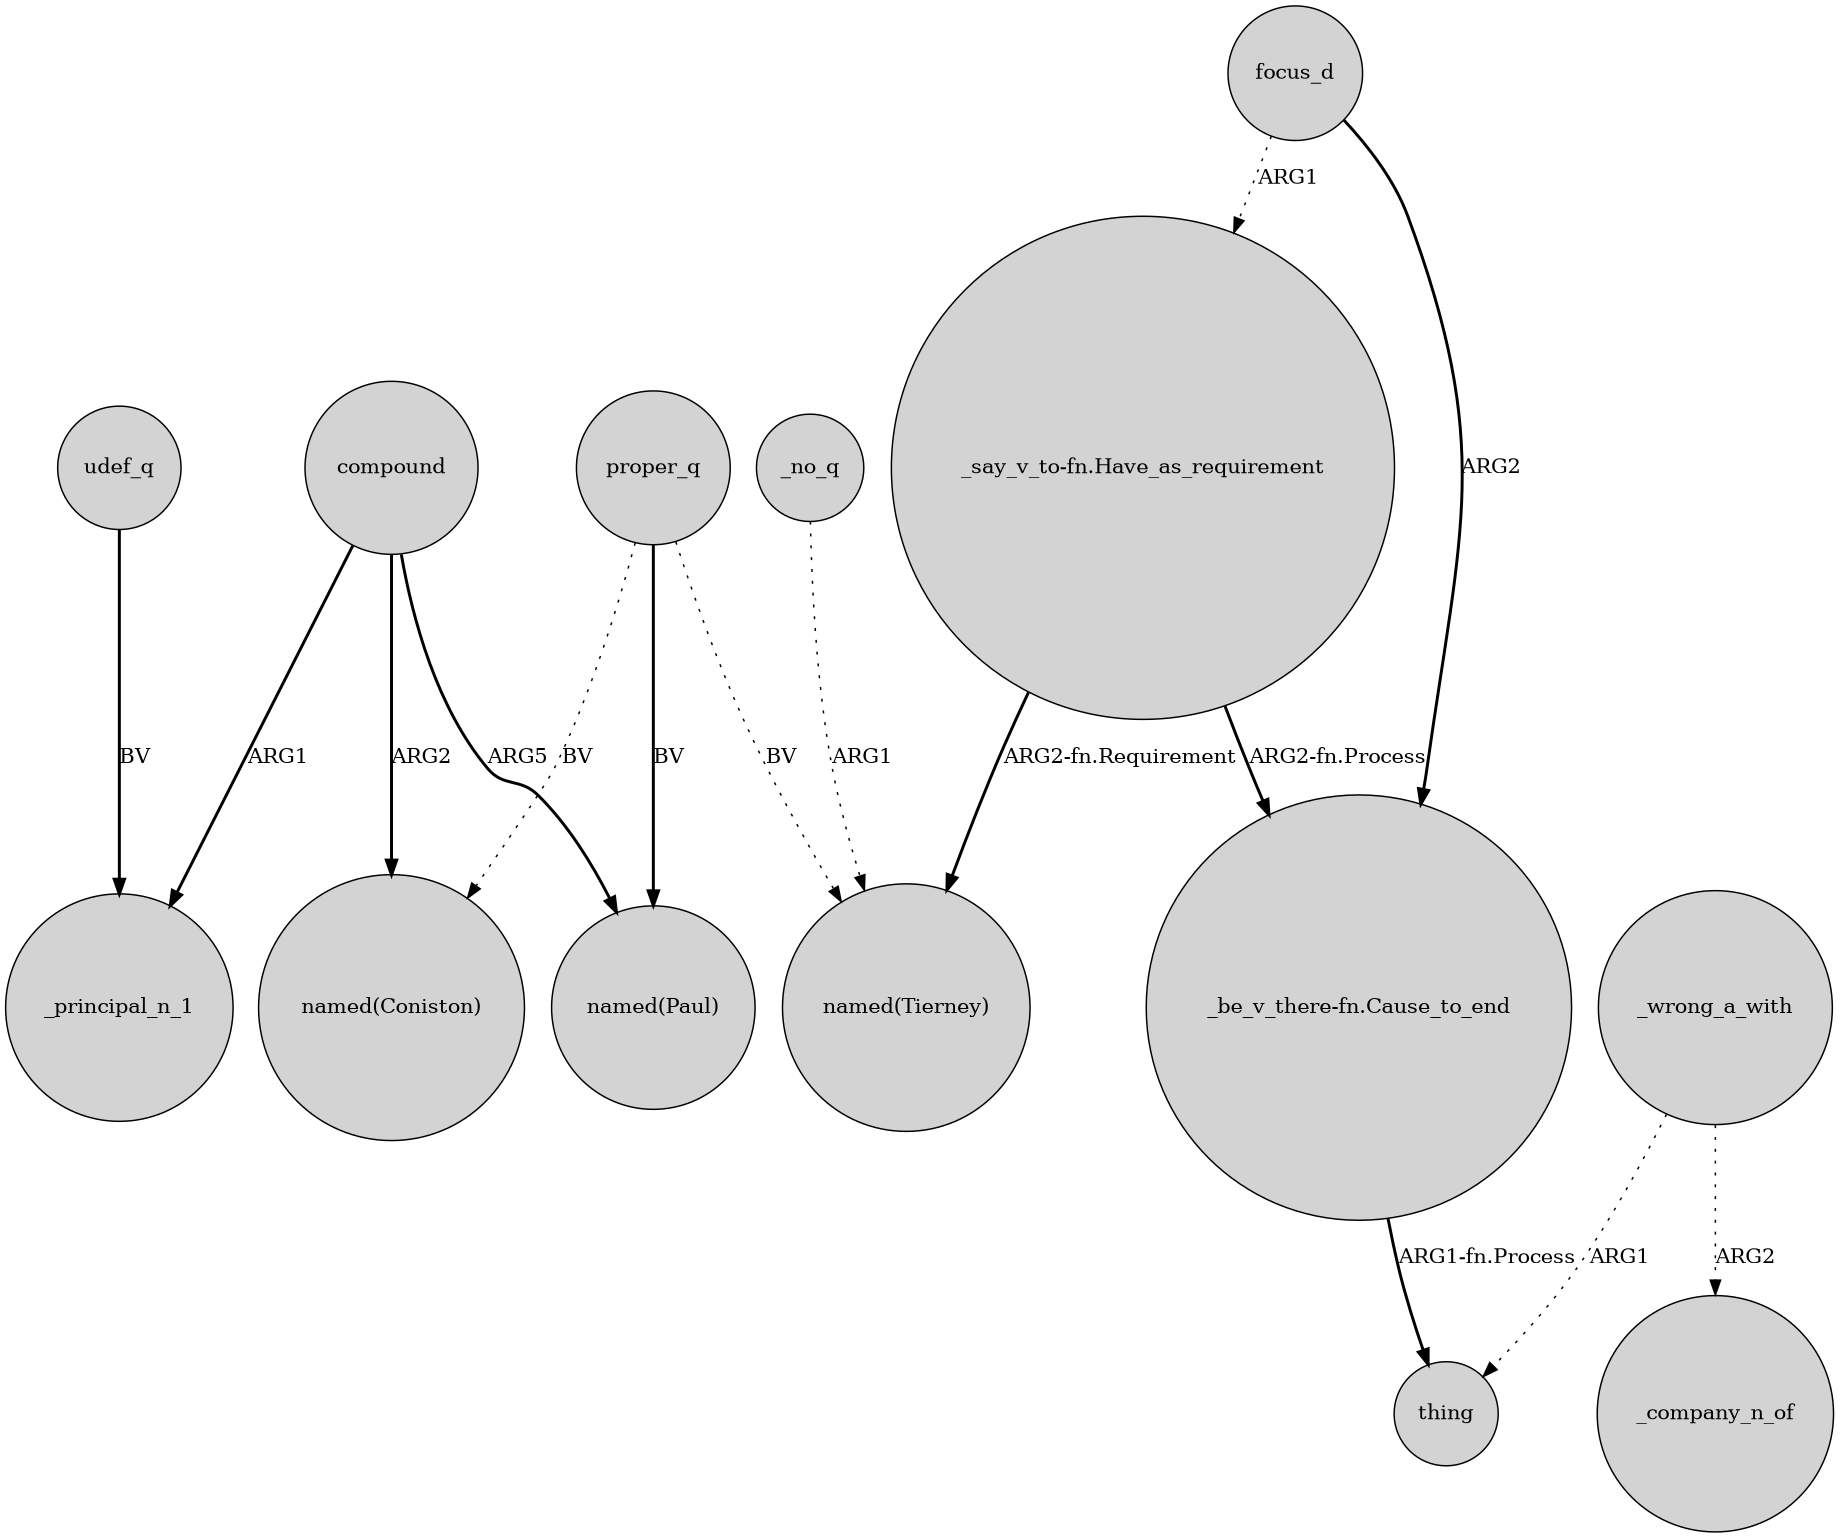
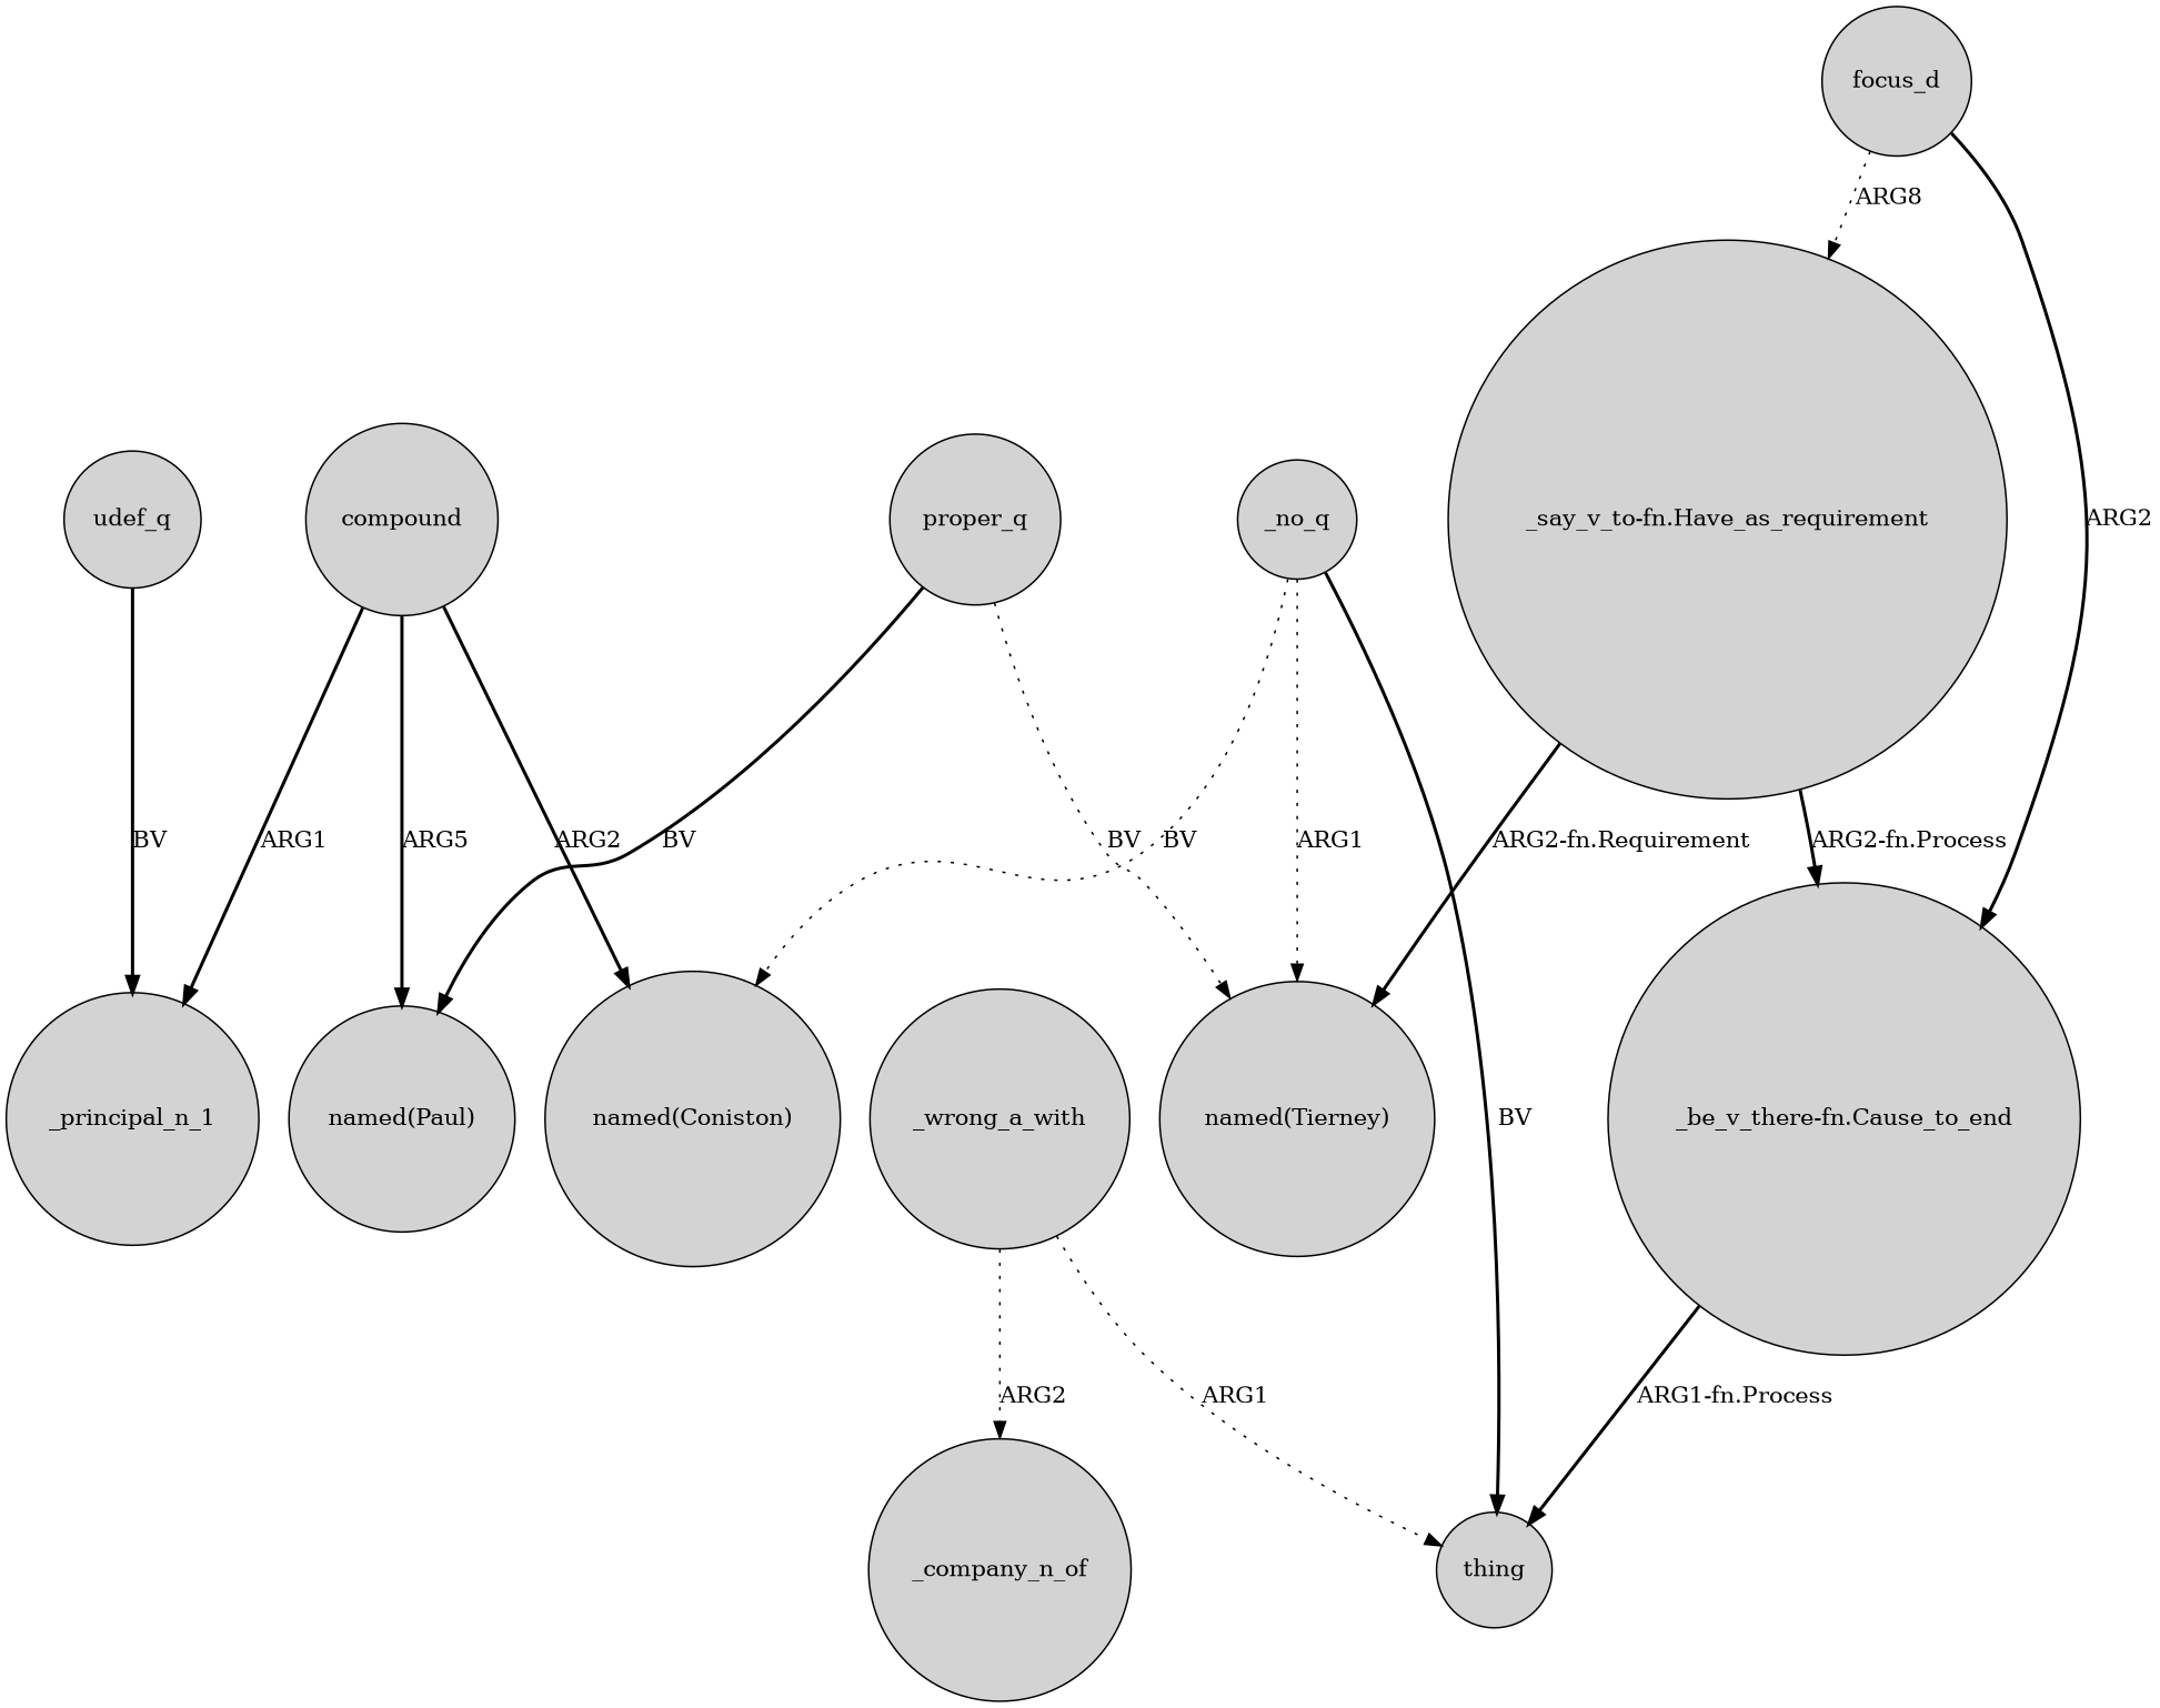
  digraph {
    node [shape=circle style=filled]
    edge [style=bold]
    udef_q
    _principal_n_1
    "_say_v_to-fn.Have_as_requirement"
    "named(Tierney)"
    "_be_v_there-fn.Cause_to_end"
    thing
    proper_q
    "named(Coniston)"
    "named(Paul)"
    focus_d
    _no_q
    compound
    _wrong_a_with
    _company_n_of
    udef_q -> _principal_n_1 [label=BV]
    "_say_v_to-fn.Have_as_requirement" -> "named(Tierney)" [label="ARG2-fn.Requirement"]
    "_say_v_to-fn.Have_as_requirement" -> "_be_v_there-fn.Cause_to_end" [label="ARG2-fn.Process"]
    "_be_v_there-fn.Cause_to_end" -> thing [label="ARG1-fn.Process"]
    proper_q -> "named(Tierney)" [label=BV style=dotted]
-   proper_q -> "named(Coniston)" [label=BV style=dotted]
+   _no_q -> "named(Coniston)" [label=BV style=dotted]
    proper_q -> "named(Paul)" [label=BV]
-   focus_d -> "_say_v_to-fn.Have_as_requirement" [label=ARG1 style=dotted]
+   focus_d -> "_say_v_to-fn.Have_as_requirement" [label=ARG8 style=dotted]
    focus_d -> "_be_v_there-fn.Cause_to_end" [label=ARG2]
    _no_q -> "named(Tierney)" [label=ARG1 style=dotted]
+   _no_q -> thing [label=BV]
    compound -> _principal_n_1 [label=ARG1]
    compound -> "named(Coniston)" [label=ARG2]
    compound -> "named(Paul)" [label=ARG5]
    _wrong_a_with -> thing [label=ARG1 style=dotted]
    _wrong_a_with -> _company_n_of [label=ARG2 style=dotted]
  }
